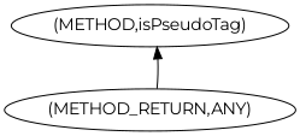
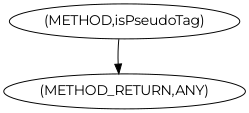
  digraph {
    fontname=Montserrat
    node [fontname=Montserrat]
    n1 [label=<(METHOD,isPseudoTag)>]
    n2 [label=<(METHOD_RETURN,ANY)>]
-   n2 -> n1 [fontname=Montserrat]
+   n1 -> n2 [fontname=Montserrat]
  }
